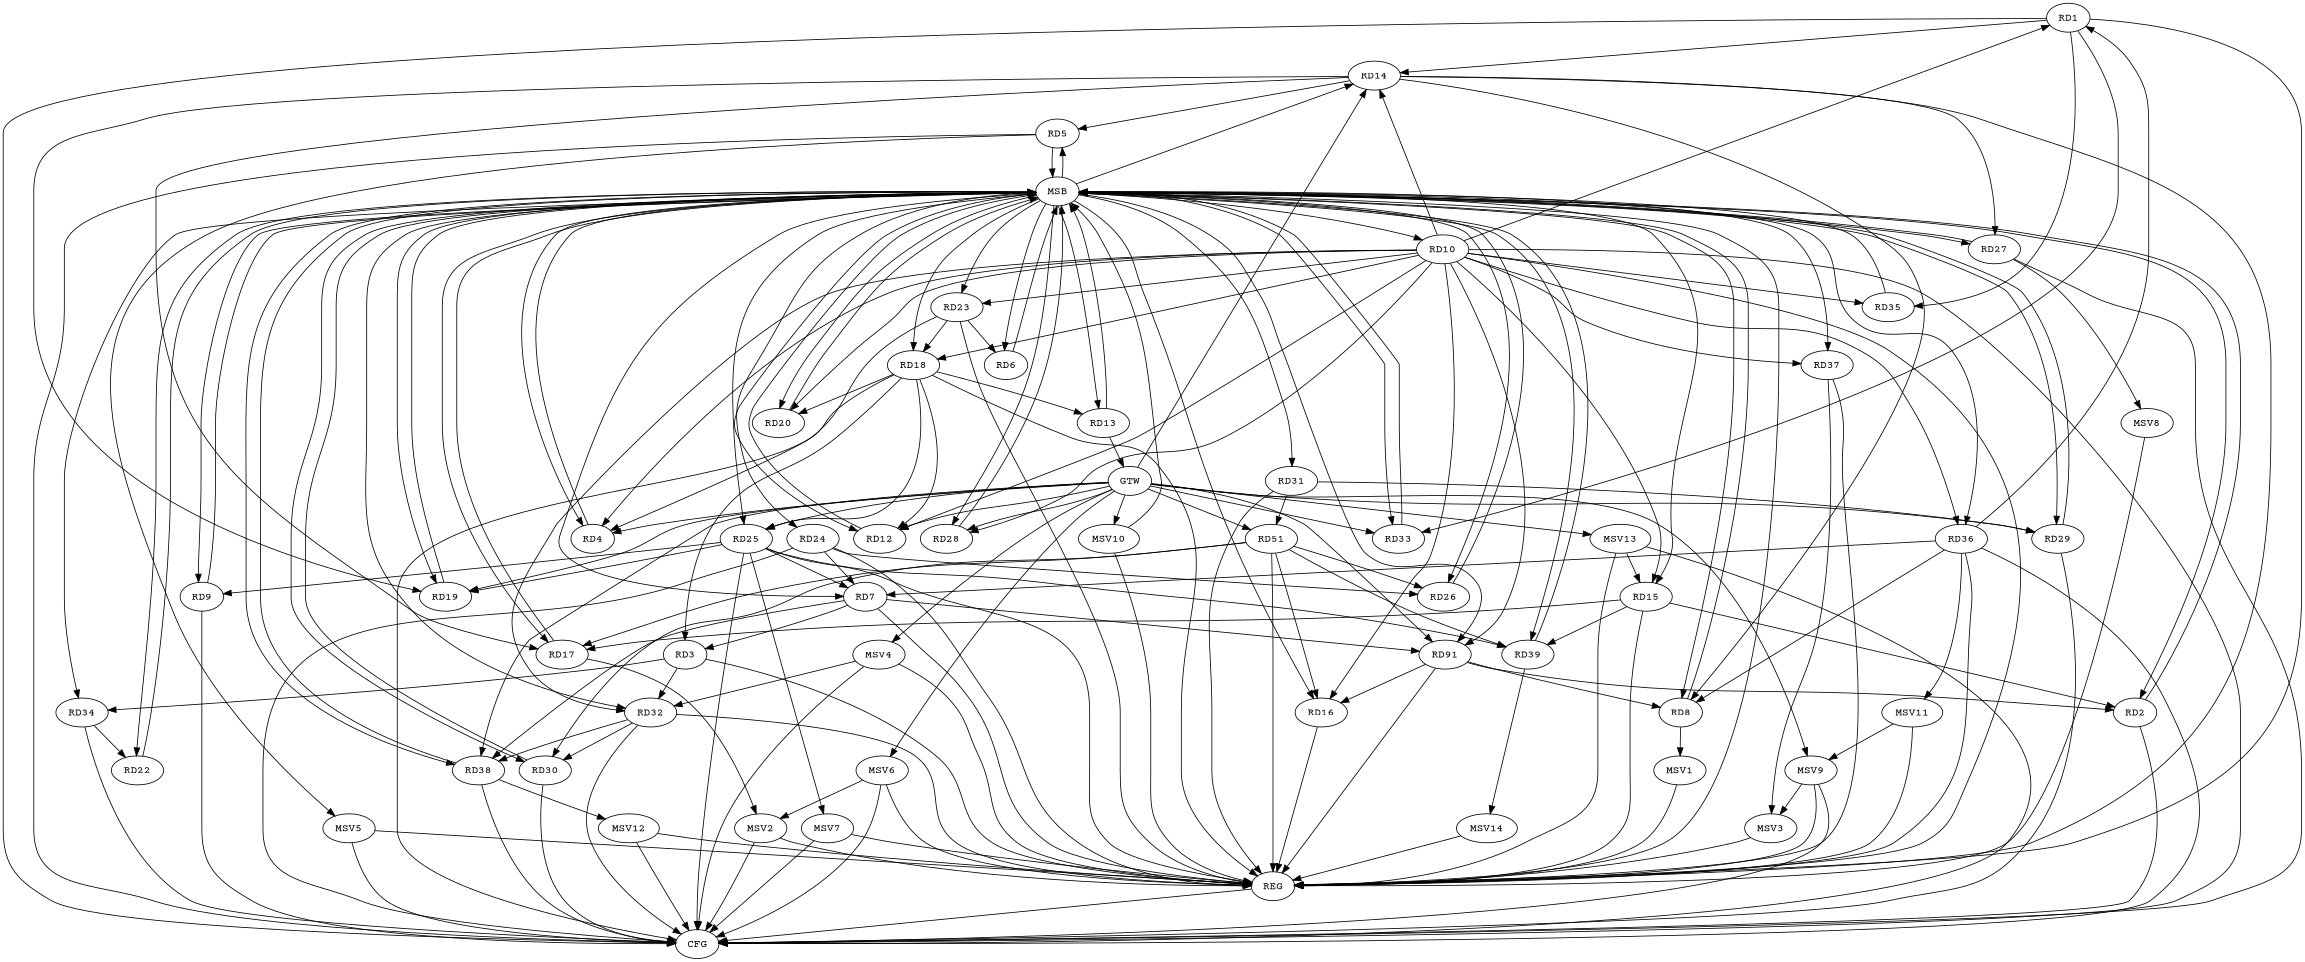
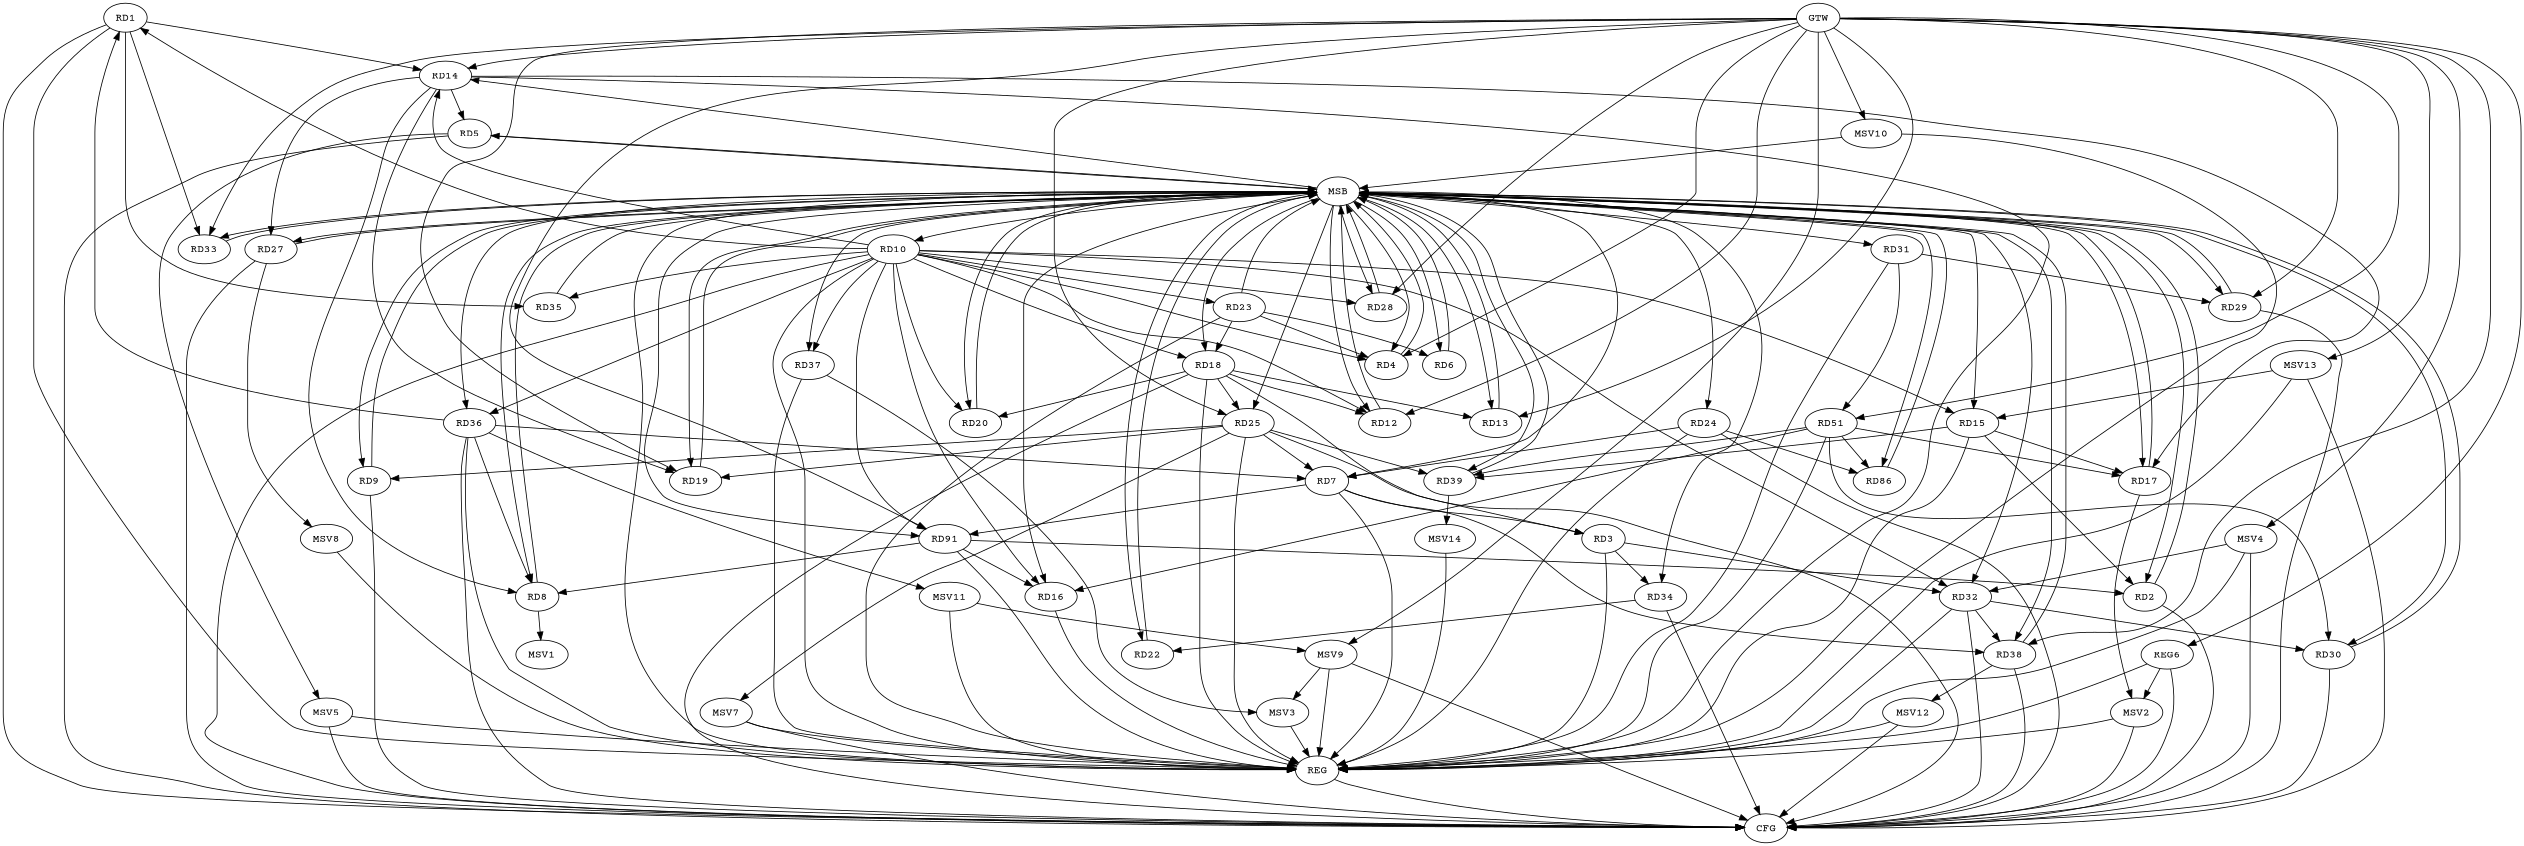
  strict digraph {
    fontname="Courier Prime"
    node [fontname="Courier Prime"]
    edge [fontname="Courier Prime"]
    n1 [label=RD1]
    n2 [label=RD14]
    n3 [label=RD33]
    n4 [label=RD35]
    n5 [label=REG]
    n6 [label=CFG]
    n7 [label=RD5]
    n8 [label=RD8]
    n9 [label=RD17]
    n10 [label=RD19]
    n11 [label=RD27]
    n12 [label=MSB]
    n13 [label=RD2]
    n14 [label=RD32]
    n15 [label=RD34]
    n16 [label=RD4]
    n17 [label=RD6]
    n18 [label=RD7]
    n19 [label=RD91]
    n20 [label=RD38]
    n21 [label=RD9]
    n22 [label=RD10]
    n23 [label=RD12]
    n24 [label=RD15]
    n25 [label=RD16]
    n26 [label=RD18]
    n27 [label=RD20]
    n28 [label=RD23]
    n29 [label=RD28]
    n30 [label=RD36]
    n31 [label=RD37]
-   n32 [label=RD26]
+   n32 [label=RD86]
    n33 [label=RD30]
    n34 [label=RD39]
    n35 [label=RD13]
    n36 [label=RD25]
    n37 [label=RD22]
    n38 [label=RD24]
    n39 [label=RD29]
    n40 [label=RD31]
    n41 [label=RD3]
    n42 [label=MSV5]
    n43 [label=MSV12]
    n44 [label=MSV1]
    n45 [label=MSV11]
    n46 [label=MSV3]
    n47 [label=RD51]
    n48 [label=MSV2]
    n49 [label=MSV14]
    n50 [label=MSV8]
    n51 [label=MSV7]
    n52 [label=MSV9]
    n53 [label=GTW]
    n54 [label=MSV4]
-   n55 [label=MSV6]
+   n55 [label=REG6]
    n56 [label=MSV10]
    n57 [label=MSV13]
    n1 -> n2
    n1 -> n3
    n1 -> n4
    n1 -> n5
    n1 -> n6
    n2 -> n5
    n2 -> n7
    n2 -> n8
    n2 -> n9
    n2 -> n10
    n2 -> n11
    n3 -> n12
    n4 -> n12
    n5 -> n6
    n7 -> n6
    n7 -> n12
    n7 -> n42
    n8 -> n12
    n8 -> n44
    n9 -> n12
    n9 -> n48
    n10 -> n12
    n11 -> n6
    n11 -> n12
    n11 -> n50
    n12 -> n2
    n12 -> n3
    n12 -> n5
    n12 -> n7
    n12 -> n8
    n12 -> n9
    n12 -> n10
    n12 -> n11
    n12 -> n13
    n12 -> n14
    n12 -> n15
    n12 -> n16
    n12 -> n17
    n12 -> n18
    n12 -> n19
    n12 -> n20
    n12 -> n21
    n12 -> n22
    n12 -> n23
    n12 -> n24
    n12 -> n25
    n12 -> n26
    n12 -> n27
-   n12 -> n28
+   n28 -> n12
    n12 -> n29
    n12 -> n30
    n12 -> n31
    n12 -> n32
    n12 -> n33
    n12 -> n34
    n12 -> n35
    n12 -> n36
    n12 -> n37
    n12 -> n38
    n12 -> n39
    n12 -> n40
    n13 -> n6
    n13 -> n12
    n14 -> n5
    n14 -> n6
    n14 -> n20
    n14 -> n33
    n15 -> n6
    n15 -> n37
    n16 -> n12
    n17 -> n12
    n18 -> n5
    n18 -> n19
    n18 -> n20
    n18 -> n41
    n19 -> n5
    n19 -> n8
    n19 -> n13
    n19 -> n25
    n20 -> n6
    n20 -> n12
    n20 -> n43
    n21 -> n6
    n21 -> n12
    n22 -> n1
    n22 -> n2
    n22 -> n4
    n22 -> n5
    n22 -> n6
    n22 -> n14
    n22 -> n16
    n22 -> n19
    n22 -> n23
    n22 -> n24
    n22 -> n25
    n22 -> n26
    n22 -> n27
    n22 -> n28
    n22 -> n29
    n22 -> n30
    n22 -> n31
    n23 -> n12
    n24 -> n5
    n24 -> n9
    n24 -> n13
    n24 -> n34
    n25 -> n5
    n26 -> n5
    n26 -> n6
    n26 -> n23
    n26 -> n27
    n26 -> n35
    n26 -> n36
    n26 -> n41
    n27 -> n12
    n28 -> n5
    n28 -> n16
    n28 -> n17
    n28 -> n26
    n29 -> n12
    n30 -> n1
    n30 -> n5
    n30 -> n6
    n30 -> n8
    n30 -> n18
    n30 -> n45
    n31 -> n5
    n31 -> n46
    n32 -> n12
    n33 -> n6
    n33 -> n12
    n34 -> n12
    n34 -> n49
    n35 -> n12
    n36 -> n5
    n36 -> n6
    n36 -> n10
    n36 -> n18
    n36 -> n21
    n36 -> n34
    n36 -> n51
    n37 -> n12
    n38 -> n5
    n38 -> n6
    n38 -> n18
    n38 -> n32
    n39 -> n6
    n39 -> n12
    n40 -> n5
    n40 -> n39
    n40 -> n47
    n41 -> n5
    n41 -> n14
    n41 -> n15
    n42 -> n5
    n42 -> n6
    n43 -> n5
    n43 -> n6
-   n44 -> n5
    n45 -> n5
    n45 -> n52
    n46 -> n5
    n47 -> n5
    n47 -> n9
    n47 -> n25
    n47 -> n32
    n47 -> n33
    n47 -> n34
    n48 -> n5
    n48 -> n6
    n49 -> n5
    n50 -> n5
    n51 -> n5
    n51 -> n6
    n52 -> n5
    n52 -> n6
    n52 -> n46
    n53 -> n2
    n53 -> n3
    n53 -> n10
    n53 -> n16
    n53 -> n19
    n53 -> n20
    n53 -> n23
    n53 -> n29
-   n35 -> n53
+   n53 -> n35
    n53 -> n36
    n53 -> n39
    n53 -> n47
    n53 -> n52
    n53 -> n54
    n53 -> n55
    n53 -> n56
    n53 -> n57
    n54 -> n5
    n54 -> n6
    n54 -> n14
    n55 -> n5
    n55 -> n6
    n55 -> n48
    n56 -> n5
    n56 -> n12
    n57 -> n5
    n57 -> n6
    n57 -> n24
  }
